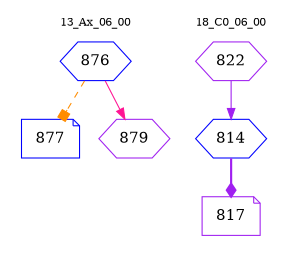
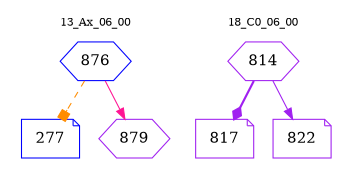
  digraph {
    node [color=blue shape=hexagon]
    edge [arrowhead=normal color=purple style=solid]
    n1 [label=876]
-   n2 [label=877 shape=note]
+   n2 [label=277 shape=note]
    n3 [color=purple label=879]
-   n4 [label=814]
+   n4 [color=purple label=814]
    n5 [color=purple label=817 shape=note]
-   n6 [color=purple label=822]
+   n6 [color=purple label=822 shape=note]
    subgraph cluster_1 {
      color=white
      fontsize=10
      label="13_Ax_06_00"
      n1
      n2
      n3
    }
    subgraph cluster_2 {
      color=white
      fontsize=10
      label="18_C0_06_00"
      n4
      n5
      n6
    }
    n1 -> n2 [arrowhead=box color=darkorange style=dashed]
    n1 -> n3 [color=deeppink]
    n4 -> n5 [arrowhead=diamond style=bold]
-   n6 -> n4
+   n4 -> n6
  }
